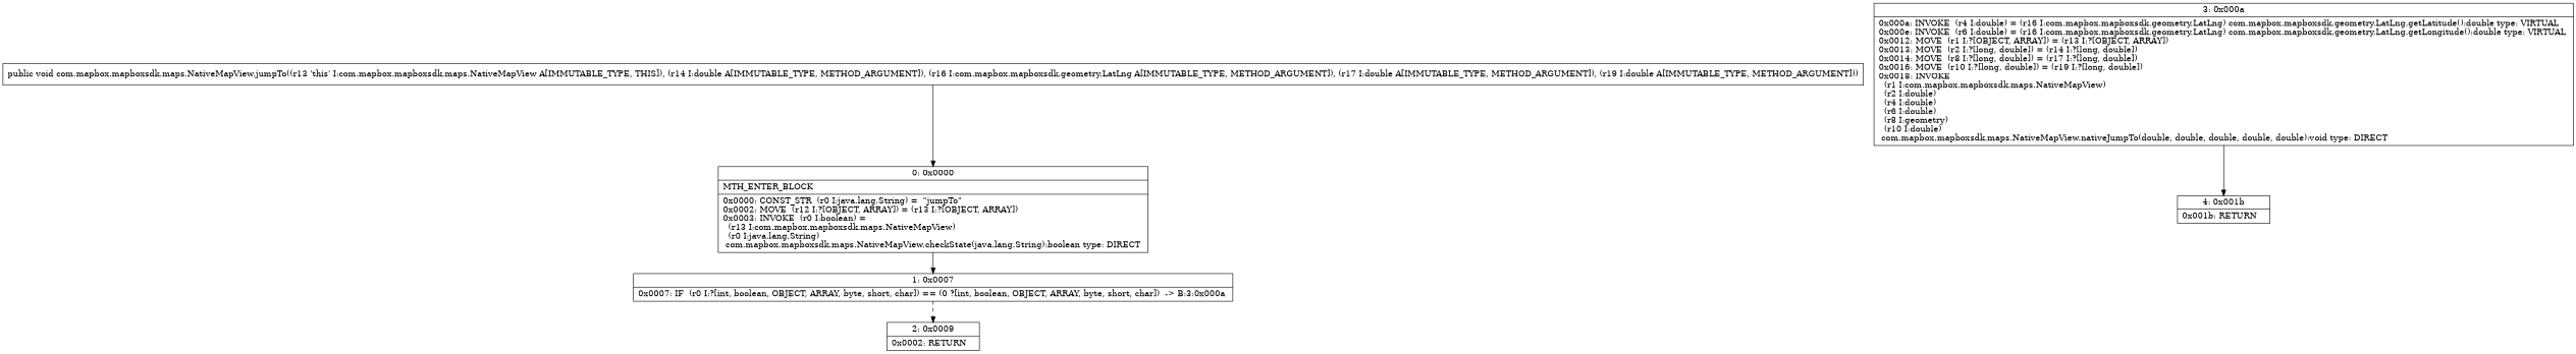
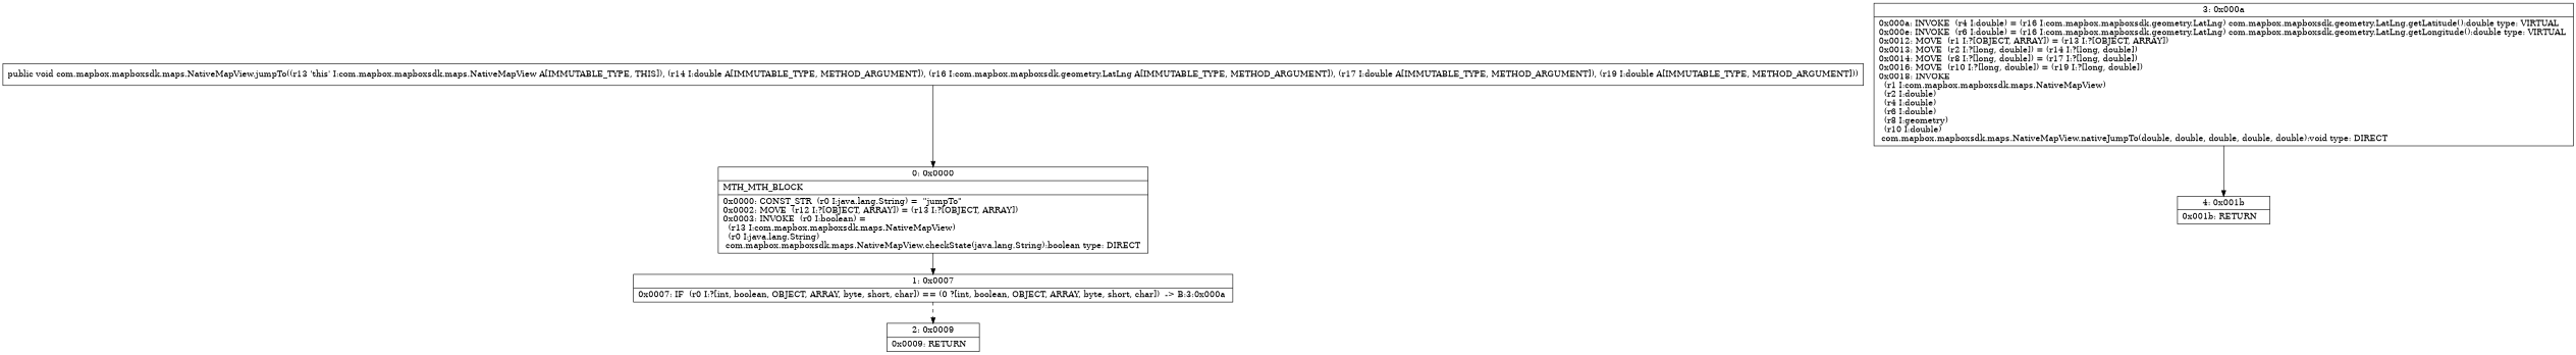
  digraph {
    node [shape=record]
-   n1 [label="{0\:\ 0x0000|MTH_ENTER_BLOCK\l|0x0000: CONST_STR  (r0 I:java.lang.String) =  \"jumpTo\" \l0x0002: MOVE  (r12 I:?[OBJECT, ARRAY]) = (r13 I:?[OBJECT, ARRAY]) \l0x0003: INVOKE  (r0 I:boolean) = \l  (r13 I:com.mapbox.mapboxsdk.maps.NativeMapView)\l  (r0 I:java.lang.String)\l com.mapbox.mapboxsdk.maps.NativeMapView.checkState(java.lang.String):boolean type: DIRECT \l}"]
+   n1 [label="{0\:\ 0x0000|MTH_MTH_BLOCK\l|0x0000: CONST_STR  (r0 I:java.lang.String) =  \"jumpTo\" \l0x0002: MOVE  (r12 I:?[OBJECT, ARRAY]) = (r13 I:?[OBJECT, ARRAY]) \l0x0003: INVOKE  (r0 I:boolean) = \l  (r13 I:com.mapbox.mapboxsdk.maps.NativeMapView)\l  (r0 I:java.lang.String)\l com.mapbox.mapboxsdk.maps.NativeMapView.checkState(java.lang.String):boolean type: DIRECT \l}"]
    n2 [label="{1\:\ 0x0007|0x0007: IF  (r0 I:?[int, boolean, OBJECT, ARRAY, byte, short, char]) == (0 ?[int, boolean, OBJECT, ARRAY, byte, short, char])  \-\> B:3:0x000a \l}"]
-   n3 [label="{2\:\ 0x0009|0x0002: RETURN   \l}"]
+   n3 [label="{2\:\ 0x0009|0x0009: RETURN   \l}"]
    n4 [label="{3\:\ 0x000a|0x000a: INVOKE  (r4 I:double) = (r16 I:com.mapbox.mapboxsdk.geometry.LatLng) com.mapbox.mapboxsdk.geometry.LatLng.getLatitude():double type: VIRTUAL \l0x000e: INVOKE  (r6 I:double) = (r16 I:com.mapbox.mapboxsdk.geometry.LatLng) com.mapbox.mapboxsdk.geometry.LatLng.getLongitude():double type: VIRTUAL \l0x0012: MOVE  (r1 I:?[OBJECT, ARRAY]) = (r13 I:?[OBJECT, ARRAY]) \l0x0013: MOVE  (r2 I:?[long, double]) = (r14 I:?[long, double]) \l0x0014: MOVE  (r8 I:?[long, double]) = (r17 I:?[long, double]) \l0x0016: MOVE  (r10 I:?[long, double]) = (r19 I:?[long, double]) \l0x0018: INVOKE  \l  (r1 I:com.mapbox.mapboxsdk.maps.NativeMapView)\l  (r2 I:double)\l  (r4 I:double)\l  (r6 I:double)\l  (r8 I:geometry)\l  (r10 I:double)\l com.mapbox.mapboxsdk.maps.NativeMapView.nativeJumpTo(double, double, double, double, double):void type: DIRECT \l}"]
    n5 [label="{4\:\ 0x001b|0x001b: RETURN   \l}"]
    n6 [label="{public void com.mapbox.mapboxsdk.maps.NativeMapView.jumpTo((r13 'this' I:com.mapbox.mapboxsdk.maps.NativeMapView A[IMMUTABLE_TYPE, THIS]), (r14 I:double A[IMMUTABLE_TYPE, METHOD_ARGUMENT]), (r16 I:com.mapbox.mapboxsdk.geometry.LatLng A[IMMUTABLE_TYPE, METHOD_ARGUMENT]), (r17 I:double A[IMMUTABLE_TYPE, METHOD_ARGUMENT]), (r19 I:double A[IMMUTABLE_TYPE, METHOD_ARGUMENT])) }"]
    n1 -> n2
    n2 -> n3 [style=dashed]
    n4 -> n5
    n6 -> n1
  }
